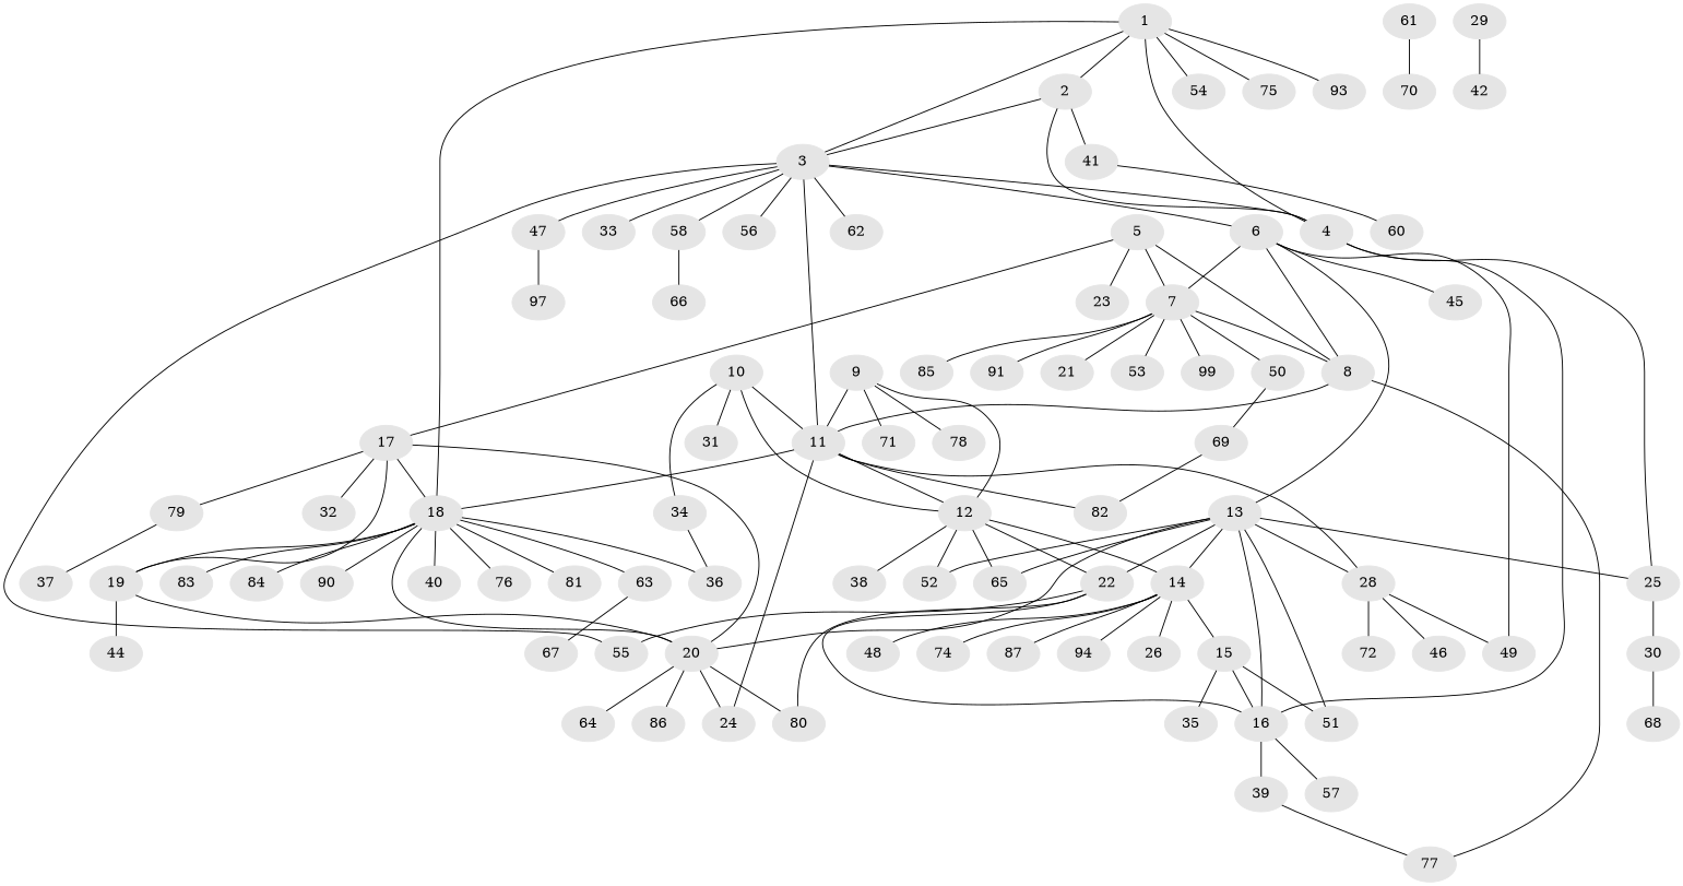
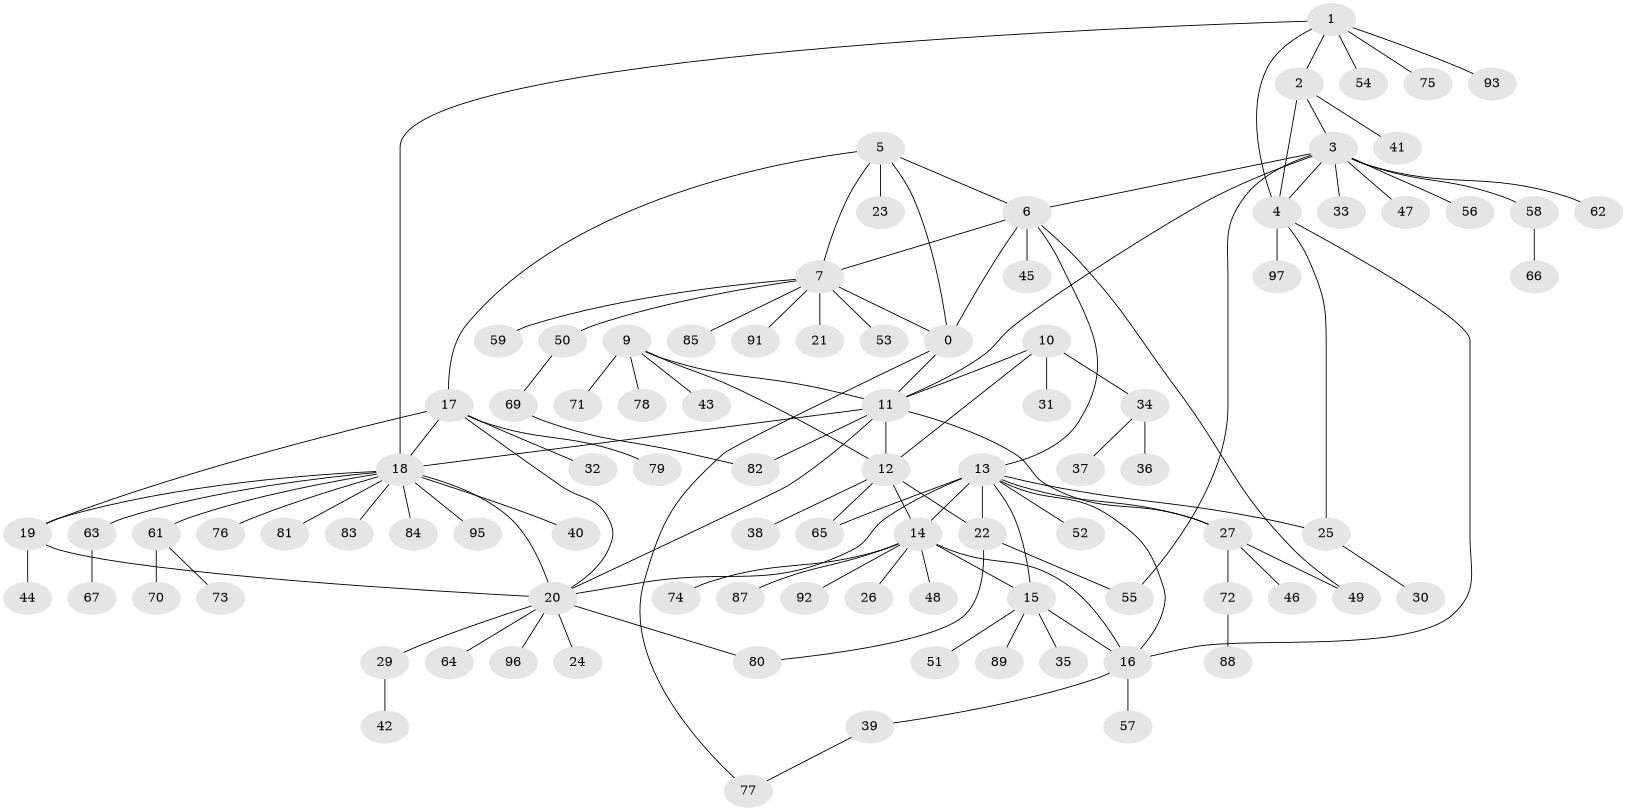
  graph {
    node [color=gray90 style=filled]
    1
    2
    3
    4
    18
    54
    75
    93
    41
    6
    11
    33
    47
    55
    56
    58
    62
    16
    25
    n20 [label=97]
    20
    19
    40
    61
    63
    76
    81
    83
    84
-   90
-   60
+   90 [label=95]
    7
-   8
+   8 [label=0]
    13
    45
    49
    12
    24
-   28
+   28 [label=27]
    82
    66
    39
    57
    30
    5
    17
    23
    21
    50
    53
-   59 [label=99]
+   59
    85
    91
    77
    32
    79
    14
    22
    52
    65
    15
    69
    9
+   43
    71
    78
    10
    31
    34
    38
    36
    37
    46
    72
    26
    48
    74
    87
-   92 [label=94]
+   92
    80
    35
    51
+   89
    29
    64
-   86
+   86 [label=96]
    44
    70
+   73
    67
    42
-   68
+   88
    1 -- 2
-   1 -- 3
    1 -- 4
    1 -- 18
    1 -- 54
    1 -- 75
    1 -- 93
    2 -- 3
    2 -- 4
    2 -- 41
    3 -- 4
    3 -- 6
    3 -- 11
    3 -- 33
    3 -- 47
    3 -- 55
    3 -- 56
    3 -- 58
    3 -- 62
    4 -- 16
    4 -- 25
-   47 -- n20
+   4 -- n20
    18 -- 20
    18 -- 19
    18 -- 40
-   18 -- 36
+   18 -- 61
    18 -- 63
    18 -- 76
    18 -- 81
    18 -- 83
    18 -- 84
    18 -- 90
-   41 -- 60
    6 -- 7
    6 -- 8
    6 -- 13
    6 -- 45
    6 -- 49
    11 -- 18
    11 -- 12
-   11 -- 24
+   11 -- 20
    11 -- 28
    11 -- 82
    58 -- 66
    16 -- 39
    16 -- 57
    25 -- 30
    20 -- 24
    20 -- 80
+   20 -- 29
    20 -- 64
    20 -- 86
    19 -- 20
    19 -- 44
    61 -- 70
+   61 -- 73
    63 -- 67
    7 -- 8
    7 -- 21
    7 -- 50
    7 -- 53
    7 -- 59
    7 -- 85
    7 -- 91
    8 -- 11
    8 -- 77
    13 -- 16
    13 -- 25
    13 -- 20
    13 -- 28
    13 -- 14
    13 -- 22
    13 -- 52
    13 -- 65
-   13 -- 51
+   13 -- 15
    12 -- 14
    12 -- 22
-   12 -- 52
    12 -- 65
    12 -- 38
    28 -- 49
    28 -- 46
    28 -- 72
    39 -- 77
-   30 -- 68
+   5 -- 6
    5 -- 7
    5 -- 8
    5 -- 17
    5 -- 23
    17 -- 18
    17 -- 20
    17 -- 19
    17 -- 32
    17 -- 79
    50 -- 69
-   22 -- 16
+   14 -- 16
    14 -- 15
    14 -- 26
    14 -- 48
    14 -- 74
    14 -- 87
    14 -- 92
    22 -- 55
    22 -- 80
    15 -- 16
    15 -- 35
    15 -- 51
+   15 -- 89
    69 -- 82
    9 -- 11
    9 -- 12
+   9 -- 43
    9 -- 71
    9 -- 78
    10 -- 11
    10 -- 12
    10 -- 31
    10 -- 34
    34 -- 36
-   79 -- 37
+   34 -- 37
+   72 -- 88
    29 -- 42
  }
